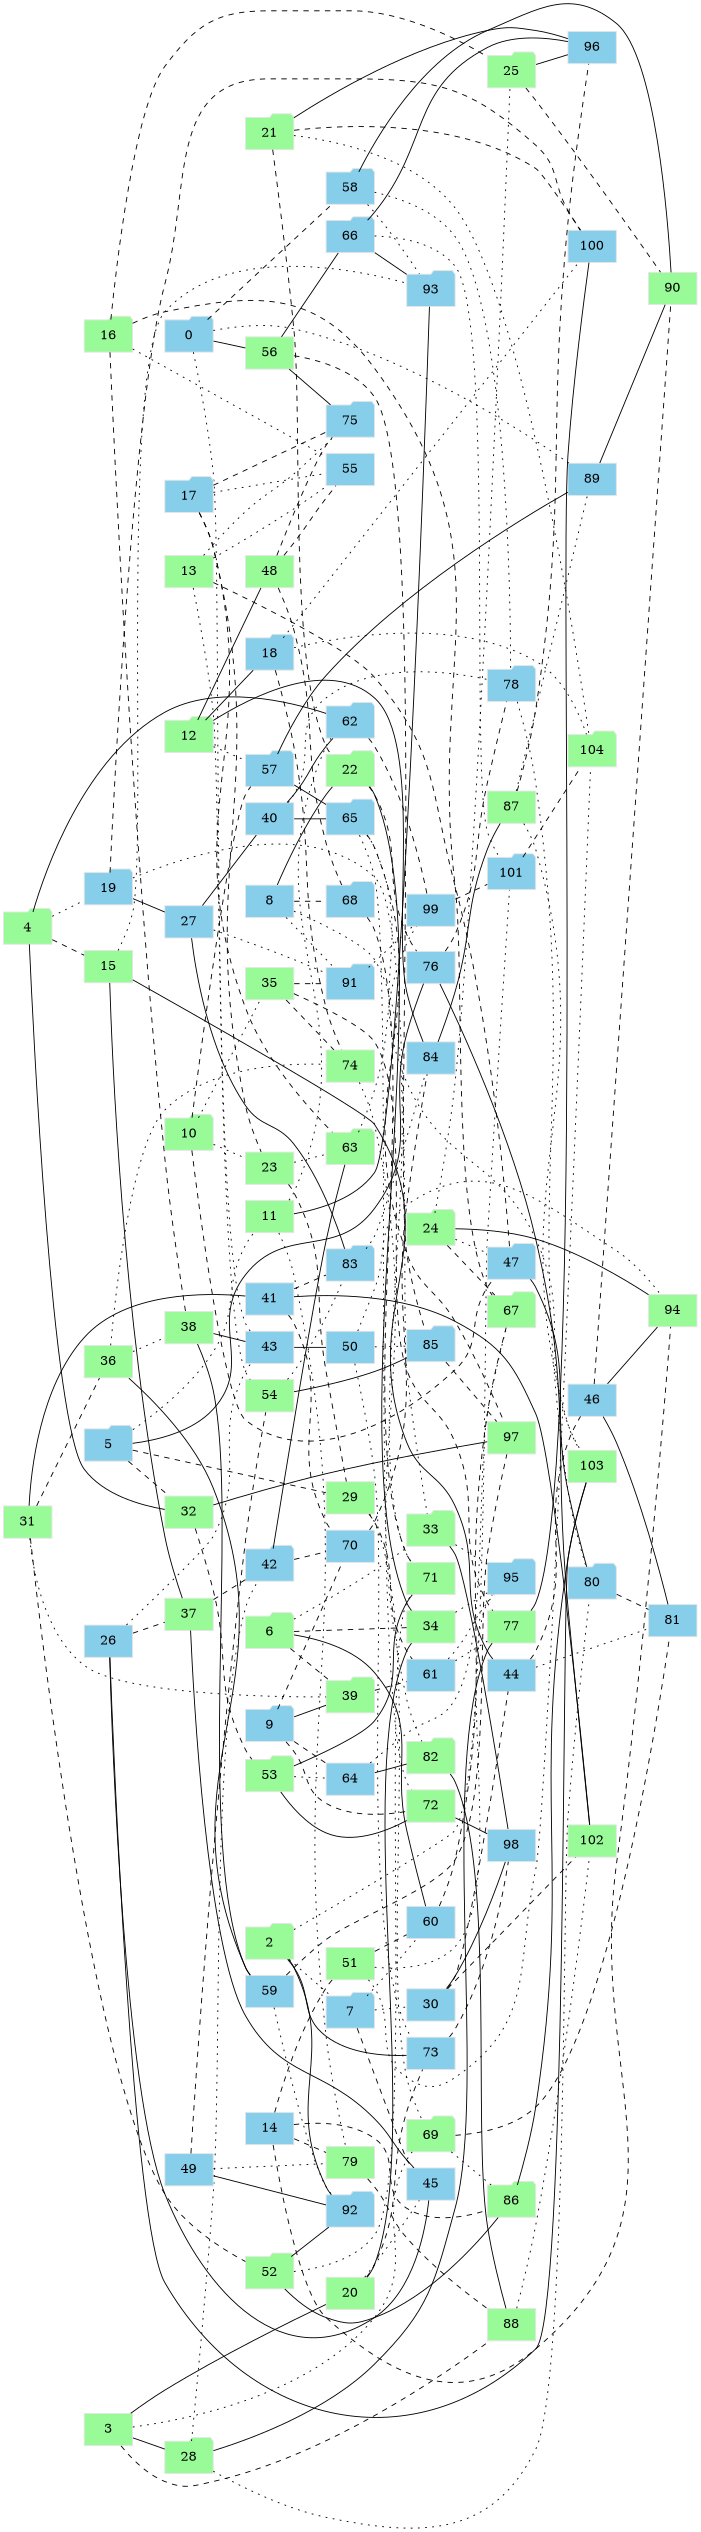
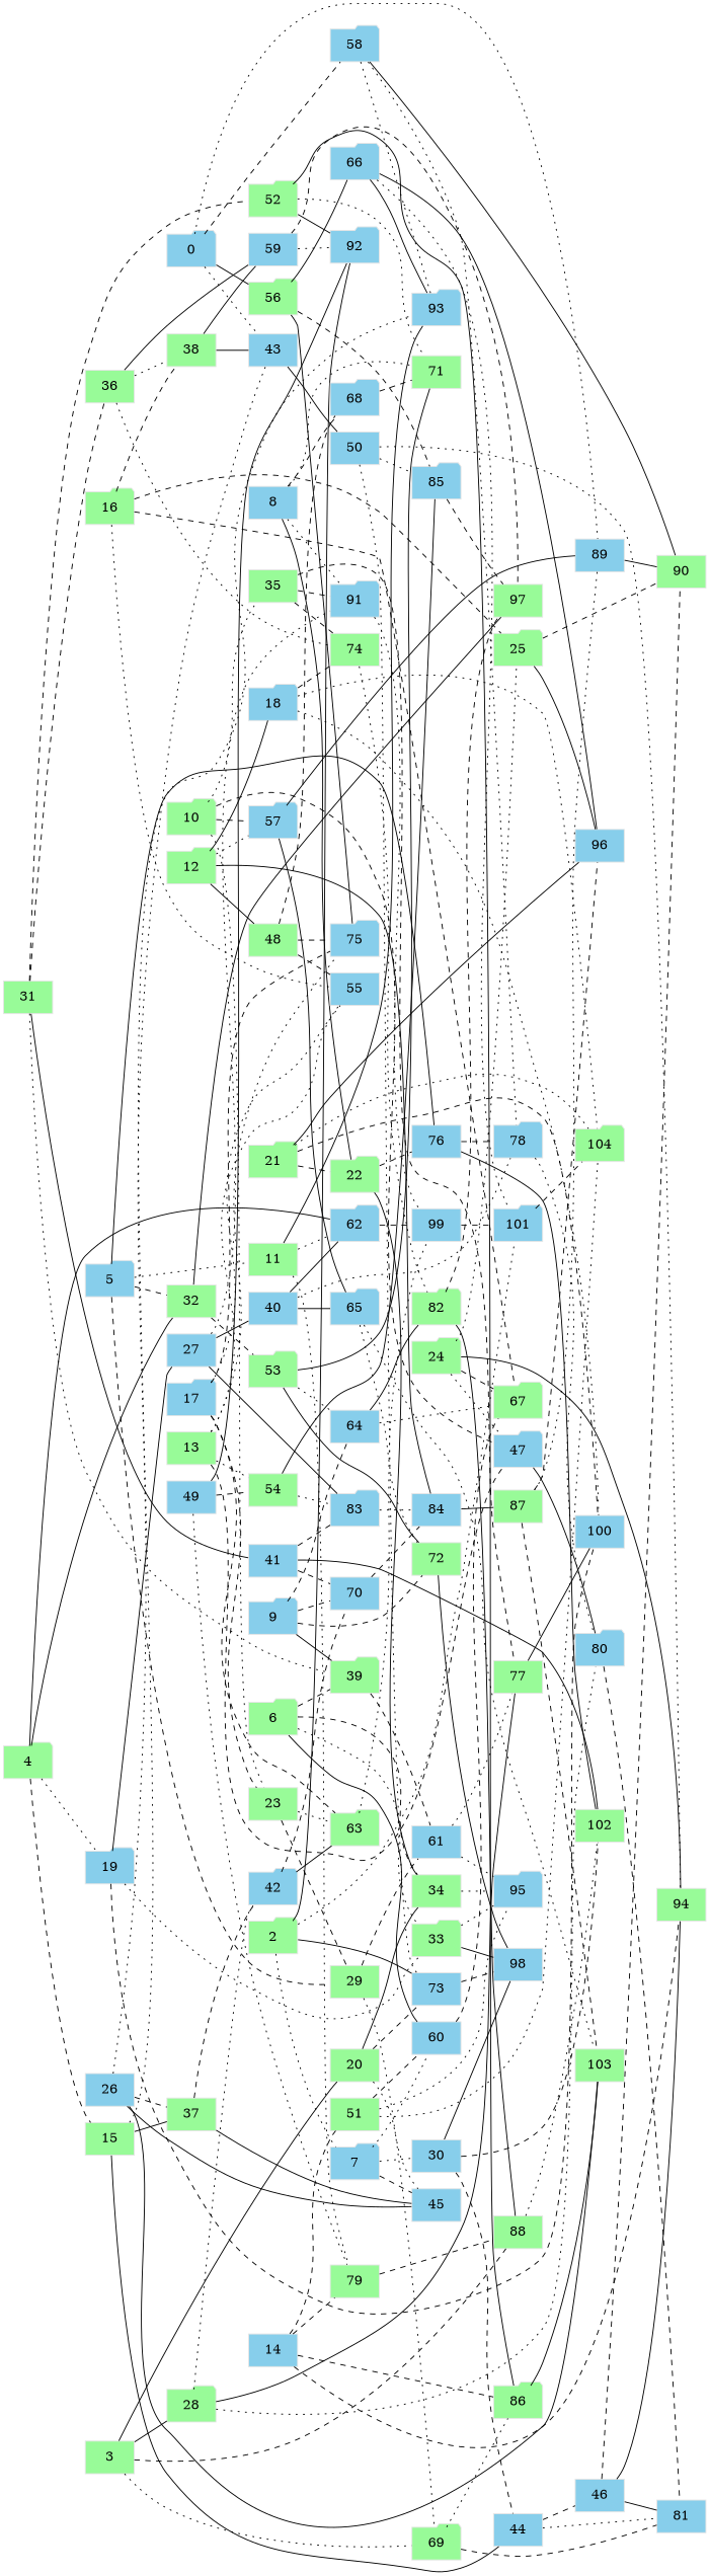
  graph {
    rankdir=LR
    node [color=gray90 fillcolor=skyblue shape=box style=filled]
    edge [style=dashed]
    n1 [label=0 shape=folder]
    43
-   56 [fillcolor=palegreen]
+   56 [fillcolor=palegreen shape=folder]
    58 [shape=folder]
    89
    50
    75 [shape=folder]
    85 [shape=folder]
    66 [shape=folder]
    93 [shape=folder]
    90 [fillcolor=palegreen]
    78 [shape=folder]
    2 [fillcolor=palegreen shape=folder]
    7 [shape=folder]
    73
    92 [shape=folder]
    101 [shape=folder]
    60
    30
    45
    98
    104 [fillcolor=palegreen shape=folder]
    3 [fillcolor=palegreen]
    20 [fillcolor=palegreen]
    28 [fillcolor=palegreen shape=folder]
    69 [fillcolor=palegreen shape=folder]
    88 [fillcolor=palegreen]
    34 [fillcolor=palegreen]
    42 [shape=folder]
    77 [fillcolor=palegreen]
    80 [shape=folder]
    86 [fillcolor=palegreen shape=folder]
    81
    102 [fillcolor=palegreen]
    4 [fillcolor=palegreen shape=folder]
    15 [fillcolor=palegreen]
    19 [shape=folder]
    32 [fillcolor=palegreen]
    62 [shape=folder]
    37 [fillcolor=palegreen]
    44
    33 [fillcolor=palegreen shape=folder]
    100
    27
    53 [fillcolor=palegreen shape=folder]
    97 [fillcolor=palegreen]
    99
    5 [shape=folder]
    11 [fillcolor=palegreen]
    29 [fillcolor=palegreen]
    76
    79 [fillcolor=palegreen]
    61
    6 [fillcolor=palegreen shape=folder]
    39 [fillcolor=palegreen shape=folder]
    95 [shape=folder]
    67 [fillcolor=palegreen shape=folder]
    22 [fillcolor=palegreen shape=folder]
    8
    68 [shape=folder]
    71 [fillcolor=palegreen]
    91 [shape=folder]
    9 [shape=folder]
    64
    70
    72 [fillcolor=palegreen]
    82 [fillcolor=palegreen shape=folder]
    84
    10 [fillcolor=palegreen shape=folder]
    23 [fillcolor=palegreen]
    35 [fillcolor=palegreen]
    47 [shape=folder]
    57 [shape=folder]
    63 [fillcolor=palegreen shape=folder]
    74 [fillcolor=palegreen]
    65 [shape=folder]
    12 [fillcolor=palegreen shape=folder]
    18 [shape=folder]
    48 [fillcolor=palegreen]
    55
    87 [fillcolor=palegreen]
    13 [fillcolor=palegreen]
    54 [fillcolor=palegreen]
    83 [shape=folder]
    14
    51 [fillcolor=palegreen]
    94 [fillcolor=palegreen]
    103 [fillcolor=palegreen]
    46
    16 [fillcolor=palegreen shape=folder]
    25 [fillcolor=palegreen shape=folder]
    38 [fillcolor=palegreen]
    96
    59
    17 [shape=folder]
    40
    21 [fillcolor=palegreen shape=folder]
    24 [fillcolor=palegreen shape=folder]
    26
    31 [fillcolor=palegreen]
    36 [fillcolor=palegreen]
    41
    52 [fillcolor=palegreen shape=folder]
    49
    n1 -- 43 [style=dotted]
    n1 -- 56 [style=solid]
    n1 -- 58
    n1 -- 89 [style=dotted]
    43 -- 50 [style=solid]
    56 -- 75 [style=solid]
    56 -- 85
    56 -- 66 [style=solid]
    58 -- 93 [style=dotted]
    58 -- 90 [style=solid]
    58 -- 78 [style=dotted]
    89 -- 90 [style=solid]
    50 -- 85 [style=dotted]
    50 -- 73 [style=dotted]
    50 -- 94 [style=dotted]
    85 -- 97
    66 -- 93 [style=solid]
    66 -- 101 [style=dotted]
    66 -- 96 [style=solid]
    78 -- 80 [style=dotted]
    2 -- 7 [style=dotted]
    2 -- 73 [style=solid]
    2 -- 92 [style=solid]
    2 -- 101 [style=dotted]
    7 -- 60 [style=dotted]
    7 -- 30 [style=dotted]
    7 -- 45
    73 -- 98
    101 -- 104
    60 -- 67
    30 -- 98 [style=solid]
    30 -- 102
    30 -- 44
    3 -- 20 [style=solid]
    3 -- 28 [style=solid]
    3 -- 69 [style=dotted]
    3 -- 88
    20 -- 73
    20 -- 45 [style=dotted]
    20 -- 34 [style=solid]
    28 -- 42 [style=dotted]
    28 -- 77 [style=solid]
    28 -- 80 [style=dotted]
    69 -- 86 [style=dotted]
    69 -- 81
    88 -- 102 [style=dotted]
    34 -- 95 [style=dotted]
    42 -- 70
    42 -- 63 [style=solid]
    77 -- 100 [style=solid]
    80 -- 81
    86 -- 103 [style=solid]
    4 -- 15
    4 -- 19 [style=dotted]
    4 -- 32 [style=solid]
    4 -- 62 [style=solid]
    15 -- 93 [style=dotted]
    15 -- 37 [style=solid]
    15 -- 44 [style=solid]
    19 -- 33 [style=dotted]
    19 -- 100
    19 -- 27 [style=solid]
    32 -- 53
    32 -- 97 [style=solid]
    62 -- 99
    37 -- 45 [style=solid]
    37 -- 42
    44 -- 81 [style=dotted]
    44 -- 46
    33 -- 98 [style=solid]
    33 -- 95 [style=dotted]
    27 -- 91 [style=dotted]
    27 -- 83 [style=solid]
    27 -- 40 [style=solid]
    53 -- 71 [style=solid]
    53 -- 64 [style=dotted]
    53 -- 72 [style=solid]
    99 -- 101
    5 -- 32
    5 -- 11 [style=dotted]
    5 -- 29
    5 -- 76 [style=solid]
    11 -- 93 [style=solid]
    11 -- 62 [style=dotted]
    11 -- 79 [style=dotted]
    29 -- 69 [style=dotted]
    29 -- 61
    76 -- 78
    76 -- 102 [style=solid]
    79 -- 88
    61 -- 77 [style=dotted]
    61 -- 95 [style=dotted]
    6 -- 60 [style=solid]
    6 -- 34
    6 -- 33 [style=dotted]
    6 -- 39
    39 -- 61
    22 -- 34 [style=solid]
    22 -- 76
    8 -- 22 [style=solid]
    8 -- 68
    8 -- 71 [style=dotted]
    8 -- 91 [style=dotted]
    68 -- 71
    91 -- 99 [style=dotted]
    9 -- 39 [style=solid]
    9 -- 64
    9 -- 70
    9 -- 72
    64 -- 67 [style=dotted]
    64 -- 82 [style=solid]
    70 -- 84
    72 -- 98 [style=solid]
    82 -- 88 [style=solid]
-   65 -- 97
+   82 -- 97
    84 -- 87 [style=solid]
    10 -- 23 [style=dotted]
    10 -- 35 [style=dotted]
    10 -- 47
    10 -- 57
    23 -- 29
    23 -- 63 [style=dotted]
    35 -- 77
    35 -- 91
    35 -- 74
    47 -- 80 [style=solid]
    57 -- 89 [style=solid]
    57 -- 65 [style=solid]
    63 -- 99 [style=dotted]
    74 -- 82 [style=dotted]
    65 -- 72 [style=dotted]
    65 -- 103 [style=dotted]
    12 -- 84 [style=solid]
    12 -- 57 [style=dotted]
    12 -- 18 [style=solid]
    12 -- 48 [style=solid]
    18 -- 104 [style=dotted]
    18 -- 100 [style=dotted]
    18 -- 74
    48 -- 75
    48 -- 68
    48 -- 55
    87 -- 89 [style=dotted]
-   87 -- 103 [style=dotted]
+   87 -- 103
    87 -- 96
    13 -- 75 [style=dotted]
    13 -- 47
    13 -- 55 [style=dotted]
    13 -- 54 [style=dotted]
    54 -- 85 [style=solid]
    54 -- 83 [style=dotted]
    83 -- 84 [style=dotted]
    14 -- 86
    14 -- 79
    14 -- 51
    14 -- 94
    51 -- 60
    51 -- 104 [style=dotted]
    51 -- 95 [style=dotted]
    46 -- 90
    46 -- 81 [style=solid]
    46 -- 94 [style=solid]
    16 -- 67
    16 -- 55 [style=dotted]
    16 -- 25
    16 -- 38
    25 -- 90
    25 -- 96 [style=solid]
    38 -- 43 [style=solid]
    38 -- 59 [style=solid]
    59 -- 92 [style=dotted]
    59 -- 97
    17 -- 75
    17 -- 23
    17 -- 63
    17 -- 55 [style=dotted]
    40 -- 78 [style=dotted]
    40 -- 62 [style=solid]
    40 -- 65 [style=solid]
    21 -- 104 [style=dotted]
    21 -- 100
    21 -- 22
    21 -- 96 [style=solid]
    24 -- 67
    24 -- 47 [style=dotted]
    24 -- 94 [style=solid]
    24 -- 25 [style=dotted]
    26 -- 43 [style=dotted]
    26 -- 45 [style=solid]
    26 -- 37
    26 -- 103 [style=solid]
    31 -- 39 [style=dotted]
    31 -- 36
    31 -- 41 [style=solid]
    31 -- 52
    36 -- 74 [style=dotted]
    36 -- 38 [style=dotted]
    36 -- 59 [style=solid]
    41 -- 102 [style=solid]
    41 -- 70
    41 -- 83
    52 -- 92 [style=solid]
    52 -- 86 [style=solid]
    52 -- 71 [style=dotted]
    49 -- 92 [style=solid]
    49 -- 79 [style=dotted]
    49 -- 54
  }
